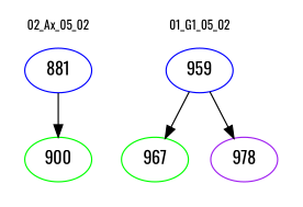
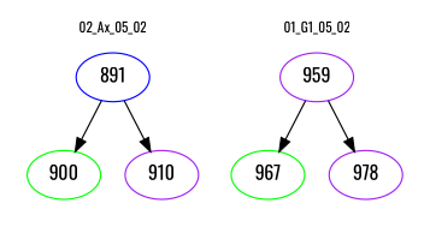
  digraph {
    fontname=Oswald
    node [color=blue fontname=Oswald]
    edge [color=black fontname=Oswald]
-   n1 [label=881]
+   n1 [label=891]
    n2 [color=green label=900]
-   n4 [label=959]
+   n3 [color=purple label=910]
+   n4 [color=purple label=959]
    n5 [color=green label=967]
    n6 [color=purple label=978]
    subgraph cluster_1 {
      color=white
      fontsize=10
      label="02_Ax_05_02"
      n1
      n2
+     n3
    }
    subgraph cluster_2 {
      color=white
      fontsize=10
      label="01_G1_05_02"
      n4
      n5
      n6
    }
    n1 -> n2
+   n1 -> n3
    n4 -> n5
    n4 -> n6
  }
